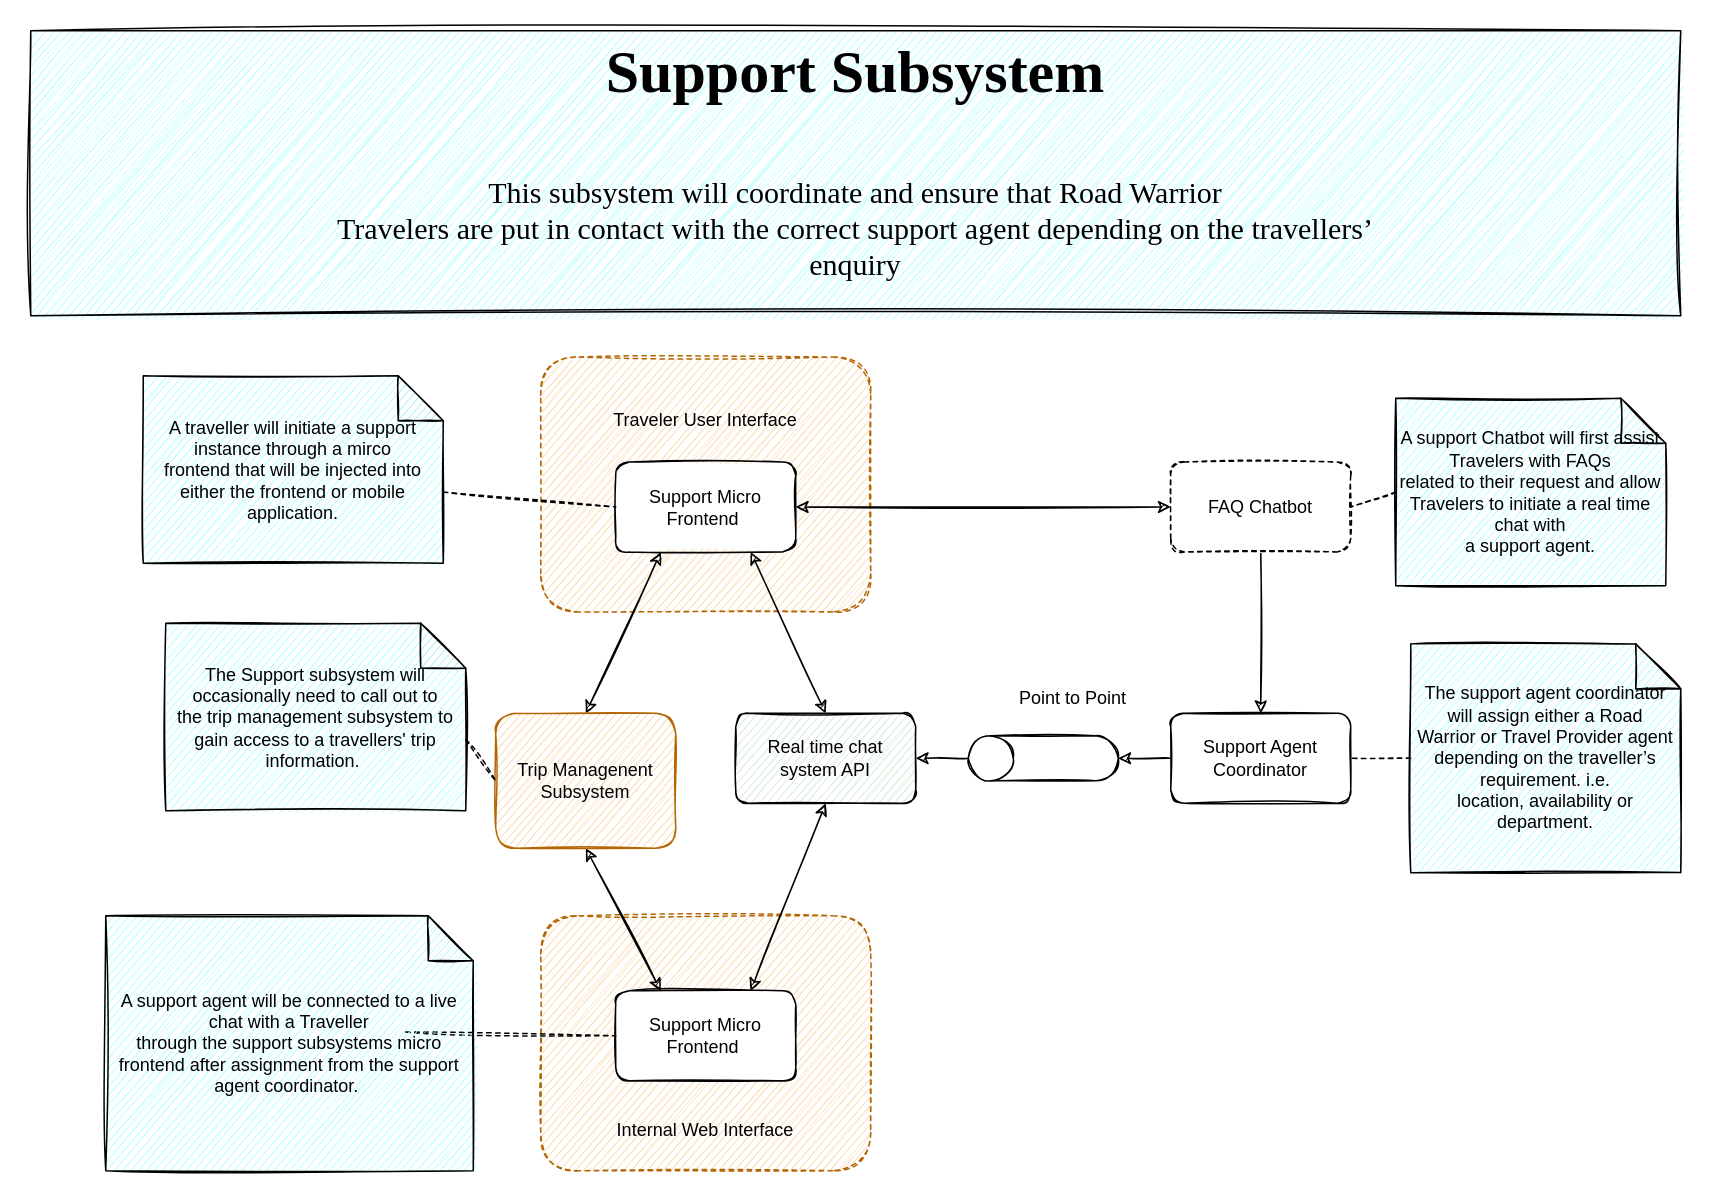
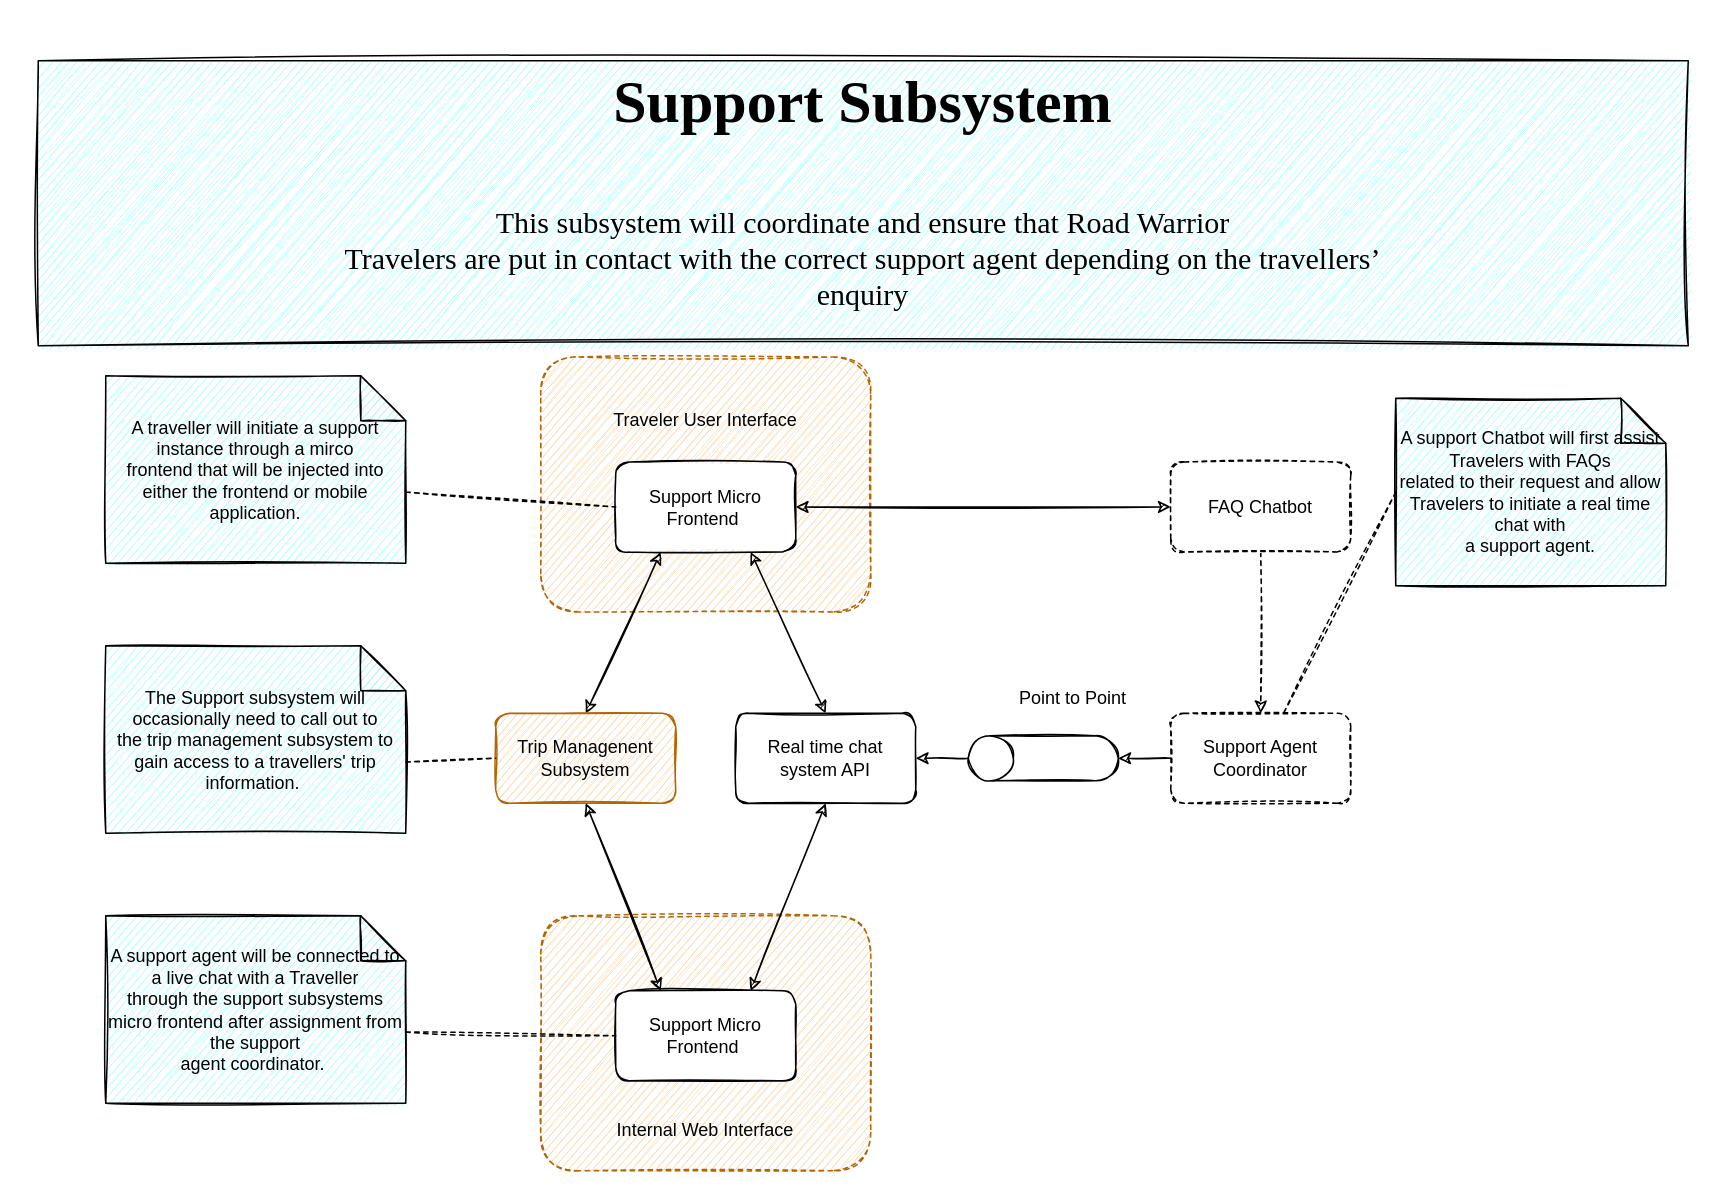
  <mxCell id="0" />
  <mxCell id="1" parent="0" />
- <mxCell id="2" value="&lt;font style=&quot;font-size: 40px;&quot;&gt;&lt;b&gt;Support Subsystem&lt;/b&gt;&lt;br&gt;&lt;/font&gt;&lt;br&gt;&lt;p class=&quot;MsoNormal&quot;&gt;This subsystem will coordinate and ensure that Road Warrior&lt;br&gt;Travelers are put in contact with the correct support agent depending on the travellers’&lt;br&gt;enquiry&lt;/p&gt;" style="rounded=0;whiteSpace=wrap;html=1;hachureGap=4;jiggle=2;curveFitting=1;fontFamily=Architects Daughter;fontSource=https%3A%2F%2Ffonts.googleapis.com%2Fcss%3Ffamily%3DArchitects%2BDaughter;fontSize=20;fillColor=#ABFFFF;sketch=1;" parent="1" vertex="1"><mxGeometry x="20" y="20" width="1100" height="190" as="geometry" /></mxCell>
- <mxCell id="3" value="Real time chat system API" style="rounded=1;whiteSpace=wrap;html=1;labelBackgroundColor=none;sketch=1;fillColor=#d5e8d4;" parent="1" vertex="1"><mxGeometry x="490" y="475" width="120" height="60" as="geometry" /></mxCell>
+ <mxCell id="2" value="&lt;font style=&quot;font-size: 40px;&quot;&gt;&lt;b&gt;Support Subsystem&lt;/b&gt;&lt;br&gt;&lt;/font&gt;&lt;br&gt;&lt;p class=&quot;MsoNormal&quot;&gt;This subsystem will coordinate and ensure that Road Warrior&lt;br&gt;Travelers are put in contact with the correct support agent depending on the travellers’&lt;br&gt;enquiry&lt;/p&gt;" style="rounded=0;whiteSpace=wrap;html=1;hachureGap=4;jiggle=2;curveFitting=1;fontFamily=Architects Daughter;fontSource=https%3A%2F%2Ffonts.googleapis.com%2Fcss%3Ffamily%3DArchitects%2BDaughter;fontSize=20;fillColor=#ABFFFF;sketch=1;" parent="1" vertex="1"><mxGeometry x="25" y="40" width="1100" height="190" as="geometry" /></mxCell>
+ <mxCell id="3" value="Real time chat system API" style="rounded=1;whiteSpace=wrap;html=1;labelBackgroundColor=none;sketch=1;fillColor=#FFFFFF;" parent="1" vertex="1"><mxGeometry x="490" y="475" width="120" height="60" as="geometry" /></mxCell>
  <mxCell id="4" value="Traveler User Interface&lt;br&gt;&lt;br&gt;&lt;br&gt;&lt;br&gt;&lt;br&gt;&lt;br&gt;&lt;br&gt;" style="rounded=1;whiteSpace=wrap;html=1;labelBackgroundColor=none;sketch=1;fillColor=#fad7ac;dashed=1;strokeColor=#b46504;" parent="1" vertex="1"><mxGeometry x="360" y="237.5" width="220" height="170" as="geometry" /></mxCell>
  <mxCell id="5" style="rounded=0;sketch=1;orthogonalLoop=1;jettySize=auto;html=1;exitX=0.5;exitY=0;exitDx=0;exitDy=0;entryX=0.75;entryY=1;entryDx=0;entryDy=0;startArrow=classic;startFill=1;endArrow=classic;endFill=1;" parent="1" source="3" target="7" edge="1"><mxGeometry relative="1" as="geometry" /></mxCell>
  <mxCell id="6" style="edgeStyle=none;rounded=0;sketch=1;orthogonalLoop=1;jettySize=auto;html=1;exitX=0.25;exitY=1;exitDx=0;exitDy=0;entryX=0.5;entryY=0;entryDx=0;entryDy=0;startArrow=classic;startFill=1;endArrow=classic;endFill=1;" parent="1" source="7" target="26" edge="1"><mxGeometry relative="1" as="geometry" /></mxCell>
  <mxCell id="7" value="Support Micro Frontend&amp;nbsp;" style="rounded=1;whiteSpace=wrap;html=1;labelBackgroundColor=none;sketch=1;" parent="1" vertex="1"><mxGeometry x="410" y="307.5" width="120" height="60" as="geometry" /></mxCell>
  <mxCell id="8" style="edgeStyle=orthogonalEdgeStyle;rounded=0;sketch=1;orthogonalLoop=1;jettySize=auto;html=1;exitX=1;exitY=0.5;exitDx=0;exitDy=0;entryX=0;entryY=0.5;entryDx=0;entryDy=0;startArrow=classic;startFill=1;" parent="1" source="7" target="23" edge="1"><mxGeometry relative="1" as="geometry"><mxPoint x="710" y="450" as="sourcePoint" /><mxPoint x="700" y="360" as="targetPoint" /></mxGeometry></mxCell>
  <mxCell id="9" style="edgeStyle=orthogonalEdgeStyle;rounded=0;sketch=1;orthogonalLoop=1;jettySize=auto;html=1;exitX=0;exitY=0.5;exitDx=0;exitDy=0;entryX=0.5;entryY=1;entryDx=0;entryDy=0;entryPerimeter=0;startArrow=none;startFill=0;endArrow=classic;endFill=1;" parent="1" source="10" target="20" edge="1"><mxGeometry relative="1" as="geometry" /></mxCell>
- <mxCell id="10" value="Support Agent Coordinator" style="rounded=1;whiteSpace=wrap;html=1;labelBackgroundColor=none;sketch=1;fillColor=#FFFFFF;" parent="1" vertex="1"><mxGeometry x="780" y="475" width="120" height="60" as="geometry" /></mxCell>
+ <mxCell id="10" value="Support Agent Coordinator" style="rounded=1;whiteSpace=wrap;html=1;labelBackgroundColor=none;sketch=1;fillColor=#FFFFFF;dashed=1;" parent="1" vertex="1"><mxGeometry x="780" y="475" width="120" height="60" as="geometry" /></mxCell>
  <mxCell id="11" style="rounded=0;sketch=1;orthogonalLoop=1;jettySize=auto;html=1;exitX=0;exitY=0;exitDx=200;exitDy=77.5;exitPerimeter=0;entryX=0;entryY=0.5;entryDx=0;entryDy=0;dashed=1;endArrow=none;endFill=0;" parent="1" source="12" target="7" edge="1"><mxGeometry relative="1" as="geometry"><mxPoint x="287.5" y="270" as="sourcePoint" /></mxGeometry></mxCell>
- <mxCell id="12" value="&lt;p class=&quot;MsoNormal&quot;&gt;A traveller will initiate a support instance through a mirco&lt;br/&gt;frontend that will be injected into either the frontend or mobile application.&lt;/p&gt;" style="shape=note;whiteSpace=wrap;html=1;backgroundOutline=1;darkOpacity=0.05;labelBackgroundColor=none;sketch=1;fillColor=#ABFFFF;" parent="1" vertex="1"><mxGeometry x="95" y="250" width="200" height="125" as="geometry" /></mxCell>
- <mxCell id="13" style="edgeStyle=none;rounded=0;sketch=1;orthogonalLoop=1;jettySize=auto;html=1;exitX=0;exitY=0.5;exitDx=0;exitDy=0;exitPerimeter=0;entryX=1;entryY=0.5;entryDx=0;entryDy=0;dashed=1;endArrow=none;endFill=0;" parent="1" source="14" target="10" edge="1"><mxGeometry relative="1" as="geometry" /></mxCell>
- <mxCell id="14" value="&lt;p class=&quot;MsoNormal&quot;&gt;The support agent coordinator will assign either a Road&lt;br/&gt;Warrior or Travel Provider agent depending on the traveller’s requirement. i.e.&lt;br/&gt;location, availability or department.&lt;/p&gt;" style="shape=note;whiteSpace=wrap;html=1;backgroundOutline=1;darkOpacity=0.05;labelBackgroundColor=none;sketch=1;fillColor=#ABFFFF;" parent="1" vertex="1"><mxGeometry x="940" y="428.75" width="180" height="152.5" as="geometry" /></mxCell>
+ <mxCell id="12" value="&lt;p class=&quot;MsoNormal&quot;&gt;A traveller will initiate a support instance through a mirco&lt;br/&gt;frontend that will be injected into either the frontend or mobile application.&lt;/p&gt;" style="shape=note;whiteSpace=wrap;html=1;backgroundOutline=1;darkOpacity=0.05;labelBackgroundColor=none;sketch=1;fillColor=#ABFFFF;" parent="1" vertex="1"><mxGeometry x="70" y="250" width="200" height="125" as="geometry" /></mxCell>
  <mxCell id="15" value="&lt;br&gt;&lt;br&gt;&lt;br&gt;&lt;br&gt;&lt;br&gt;&lt;br&gt;&lt;br&gt;&lt;br&gt;Internal Web Interface" style="rounded=1;whiteSpace=wrap;html=1;labelBackgroundColor=none;sketch=1;fillColor=#fad7ac;dashed=1;strokeColor=#b46504;" parent="1" vertex="1"><mxGeometry x="360" y="610" width="220" height="170" as="geometry" /></mxCell>
  <mxCell id="16" style="rounded=0;sketch=1;orthogonalLoop=1;jettySize=auto;html=1;exitX=0.75;exitY=0;exitDx=0;exitDy=0;entryX=0.5;entryY=1;entryDx=0;entryDy=0;startArrow=classic;startFill=1;endArrow=classic;endFill=1;" parent="1" source="18" target="3" edge="1"><mxGeometry relative="1" as="geometry" /></mxCell>
  <mxCell id="17" style="rounded=0;sketch=1;orthogonalLoop=1;jettySize=auto;html=1;exitX=0.25;exitY=0;exitDx=0;exitDy=0;entryX=0.5;entryY=1;entryDx=0;entryDy=0;startArrow=classic;startFill=1;endArrow=classic;endFill=1;" parent="1" source="18" target="26" edge="1"><mxGeometry relative="1" as="geometry" /></mxCell>
  <mxCell id="18" value="Support Micro Frontend&amp;nbsp;" style="rounded=1;whiteSpace=wrap;html=1;labelBackgroundColor=none;sketch=1;" parent="1" vertex="1"><mxGeometry x="410" y="660" width="120" height="60" as="geometry" /></mxCell>
  <mxCell id="19" style="edgeStyle=orthogonalEdgeStyle;rounded=0;sketch=1;orthogonalLoop=1;jettySize=auto;html=1;exitX=0.5;exitY=0;exitDx=0;exitDy=0;exitPerimeter=0;entryX=1;entryY=0.5;entryDx=0;entryDy=0;startArrow=none;startFill=0;endArrow=classic;endFill=1;" parent="1" source="20" target="3" edge="1"><mxGeometry relative="1" as="geometry" /></mxCell>
  <mxCell id="20" value="" style="shape=cylinder3;whiteSpace=wrap;html=1;boundedLbl=1;backgroundOutline=1;size=15;labelBackgroundColor=none;sketch=1;fillColor=#FFFFFF;rotation=-90;" parent="1" vertex="1"><mxGeometry x="680" y="455" width="30" height="100" as="geometry" /></mxCell>
  <mxCell id="21" value="Point to Point" style="text;html=1;strokeColor=none;fillColor=none;align=center;verticalAlign=middle;whiteSpace=wrap;rounded=0;labelBackgroundColor=none;sketch=1;" parent="1" vertex="1"><mxGeometry x="675" y="450" width="80" height="30" as="geometry" /></mxCell>
- <mxCell id="22" style="edgeStyle=orthogonalEdgeStyle;rounded=0;sketch=1;orthogonalLoop=1;jettySize=auto;html=1;exitX=0.5;exitY=1;exitDx=0;exitDy=0;entryX=0.5;entryY=0;entryDx=0;entryDy=0;startArrow=none;startFill=0;endArrow=classic;endFill=1;" parent="1" source="23" target="10" edge="1"><mxGeometry relative="1" as="geometry" /></mxCell>
+ <mxCell id="22" style="edgeStyle=orthogonalEdgeStyle;rounded=0;sketch=1;orthogonalLoop=1;jettySize=auto;html=1;exitX=0.5;exitY=1;exitDx=0;exitDy=0;entryX=0.5;entryY=0;entryDx=0;entryDy=0;startArrow=none;startFill=0;endArrow=classic;endFill=1;dashed=1;" parent="1" source="23" target="10" edge="1"><mxGeometry relative="1" as="geometry" /></mxCell>
  <mxCell id="23" value="FAQ Chatbot" style="rounded=1;whiteSpace=wrap;html=1;labelBackgroundColor=none;sketch=1;fillColor=#FFFFFF;dashed=1;" parent="1" vertex="1"><mxGeometry x="780" y="307.5" width="120" height="60" as="geometry" /></mxCell>
  <mxCell id="24" value="&lt;p class=&quot;MsoNormal&quot;&gt;A support Chatbot will first assist Travelers with FAQs&lt;br/&gt;related to their request and allow Travelers to initiate a real time chat with&lt;br/&gt;a support agent.&lt;/p&gt;" style="shape=note;whiteSpace=wrap;html=1;backgroundOutline=1;darkOpacity=0.05;labelBackgroundColor=none;sketch=1;fillColor=#ABFFFF;" parent="1" vertex="1"><mxGeometry x="930" y="265" width="180" height="125" as="geometry" /></mxCell>
- <mxCell id="25" style="edgeStyle=none;rounded=0;sketch=1;orthogonalLoop=1;jettySize=auto;html=1;exitX=0;exitY=0.5;exitDx=0;exitDy=0;exitPerimeter=0;entryX=1;entryY=0.5;entryDx=0;entryDy=0;dashed=1;endArrow=none;endFill=0;" parent="1" source="24" target="23" edge="1"><mxGeometry relative="1" as="geometry"><mxPoint x="1057.5" y="512.5" as="sourcePoint" /><mxPoint x="950" y="510" as="targetPoint" /></mxGeometry></mxCell>
- <mxCell id="26" value="Trip Managenent Subsystem" style="rounded=1;whiteSpace=wrap;html=1;labelBackgroundColor=none;sketch=1;fillColor=#fad7ac;strokeColor=#b46504;" parent="1" vertex="1"><mxGeometry x="330" y="475" width="120" height="90" as="geometry" /></mxCell>
+ <mxCell id="25" style="edgeStyle=none;rounded=0;sketch=1;orthogonalLoop=1;jettySize=auto;html=1;exitX=0;exitY=0.5;exitDx=0;exitDy=0;exitPerimeter=0;dashed=1;endArrow=none;endFill=0;" parent="1" source="24" target="10" edge="1"><mxGeometry relative="1" as="geometry"><mxPoint x="1057.5" y="512.5" as="sourcePoint" /><mxPoint x="950" y="510" as="targetPoint" /></mxGeometry></mxCell>
+ <mxCell id="26" value="Trip Managenent Subsystem" style="rounded=1;whiteSpace=wrap;html=1;labelBackgroundColor=none;sketch=1;fillColor=#fad7ac;strokeColor=#b46504;" parent="1" vertex="1"><mxGeometry x="330" y="475" width="120" height="60" as="geometry" /></mxCell>
  <mxCell id="27" style="edgeStyle=none;rounded=0;sketch=1;orthogonalLoop=1;jettySize=auto;html=1;exitX=0;exitY=0;exitDx=200;exitDy=77.5;exitPerimeter=0;entryX=0;entryY=0.5;entryDx=0;entryDy=0;startArrow=none;startFill=0;endArrow=none;endFill=0;dashed=1;" parent="1" source="28" target="26" edge="1"><mxGeometry relative="1" as="geometry" /></mxCell>
- <mxCell id="28" value="&lt;p class=&quot;MsoNormal&quot;&gt;The Support subsystem will occasionally need to call out to&lt;br/&gt;the trip management subsystem to gain access to a travellers' trip information.&amp;nbsp;&lt;/p&gt;" style="shape=note;whiteSpace=wrap;html=1;backgroundOutline=1;darkOpacity=0.05;labelBackgroundColor=none;sketch=1;fillColor=#ABFFFF;" parent="1" vertex="1"><mxGeometry x="110" y="415" width="200" height="125" as="geometry" /></mxCell>
+ <mxCell id="28" value="&lt;p class=&quot;MsoNormal&quot;&gt;The Support subsystem will occasionally need to call out to&lt;br/&gt;the trip management subsystem to gain access to a travellers' trip information.&amp;nbsp;&lt;/p&gt;" style="shape=note;whiteSpace=wrap;html=1;backgroundOutline=1;darkOpacity=0.05;labelBackgroundColor=none;sketch=1;fillColor=#ABFFFF;" parent="1" vertex="1"><mxGeometry x="70" y="430" width="200" height="125" as="geometry" /></mxCell>
  <mxCell id="29" style="edgeStyle=none;rounded=0;sketch=1;orthogonalLoop=1;jettySize=auto;html=1;exitX=0;exitY=0;exitDx=200;exitDy=77.5;exitPerimeter=0;entryX=0;entryY=0.5;entryDx=0;entryDy=0;dashed=1;startArrow=none;startFill=0;endArrow=none;endFill=0;" parent="1" source="30" target="18" edge="1"><mxGeometry relative="1" as="geometry" /></mxCell>
- <mxCell id="30" value="&lt;p class=&quot;MsoNormal&quot;&gt;A support agent will be connected to a live chat with a Traveller&lt;br/&gt;through the support subsystems micro frontend after assignment from the support&lt;br/&gt;agent coordinator.&amp;nbsp;&lt;/p&gt;" style="shape=note;whiteSpace=wrap;html=1;backgroundOutline=1;darkOpacity=0.05;labelBackgroundColor=none;sketch=1;fillColor=#ABFFFF;" parent="1" vertex="1"><mxGeometry x="70" y="610" width="245" height="170" as="geometry" /></mxCell>
+ <mxCell id="30" value="&lt;p class=&quot;MsoNormal&quot;&gt;A support agent will be connected to a live chat with a Traveller&lt;br/&gt;through the support subsystems micro frontend after assignment from the support&lt;br/&gt;agent coordinator.&amp;nbsp;&lt;/p&gt;" style="shape=note;whiteSpace=wrap;html=1;backgroundOutline=1;darkOpacity=0.05;labelBackgroundColor=none;sketch=1;fillColor=#ABFFFF;" parent="1" vertex="1"><mxGeometry x="70" y="610" width="200" height="125" as="geometry" /></mxCell>
